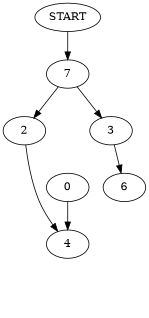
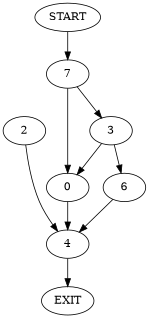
  digraph {
    n1 [label=START]
    n2 [label=7]
    2
    3
    4
    n6 [label=0]
    6
+   n8 [label=EXIT]
    n1 -> n2
-   n2 -> 2
+   n2 -> n6
    n2 -> 3
    2 -> 4
+   3 -> n6
    3 -> 6
+   4 -> n8
    n6 -> 4
+   6 -> 4
  }
